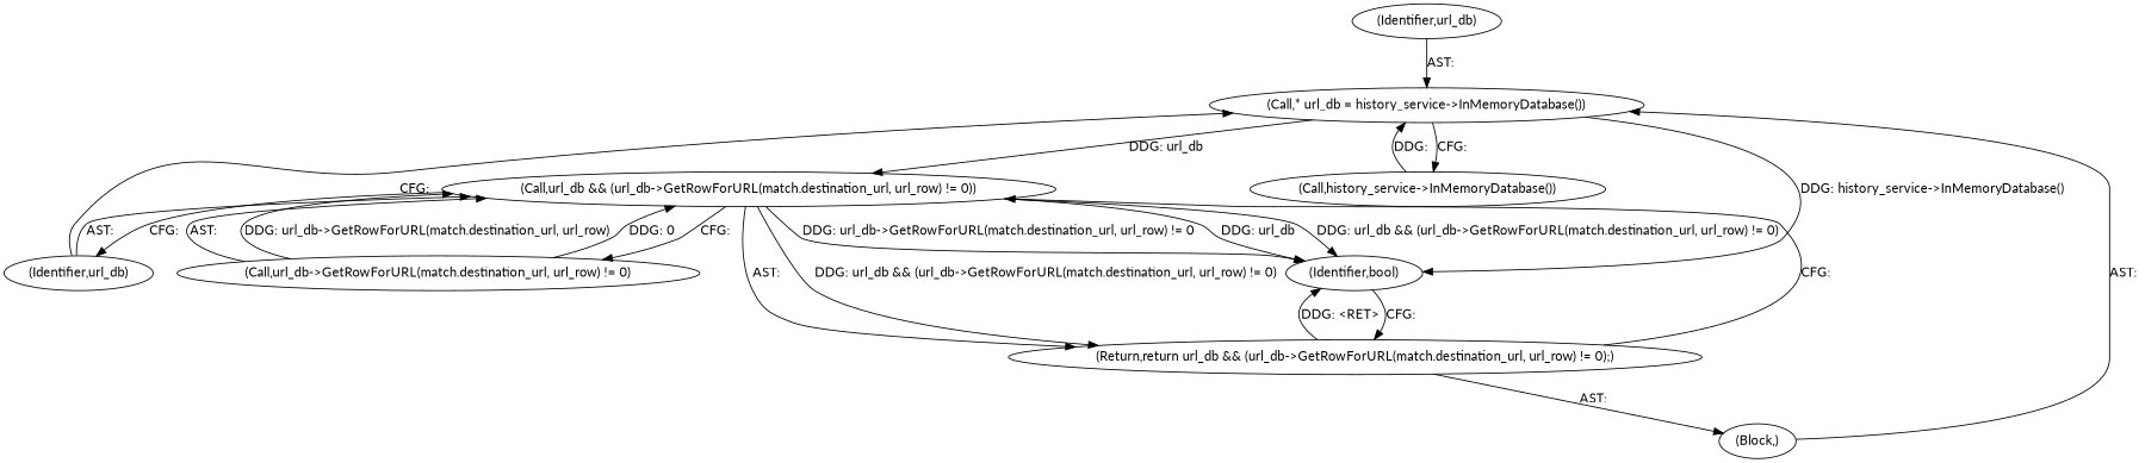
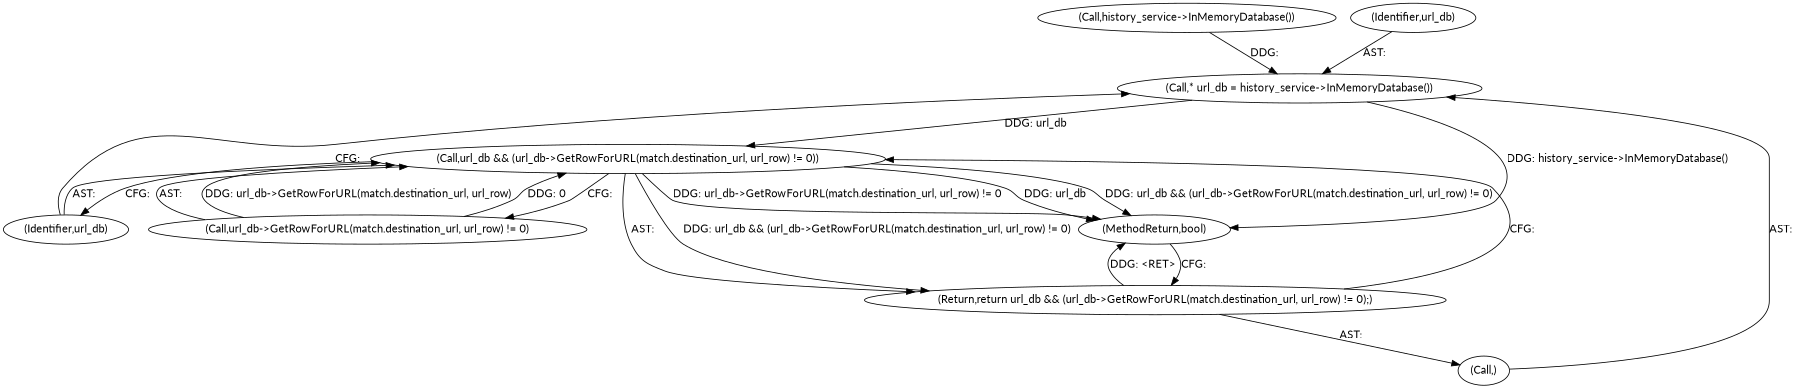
  digraph {
    fontname=Lato
    node [fontname=Lato]
    edge [fontname=Lato]
    n1 [label="(Call,* url_db = history_service->InMemoryDatabase())"]
    n2 [label="(Call,url_db && (url_db->GetRowForURL(match.destination_url, url_row) != 0))"]
-   n3 [label="(Identifier,bool)"]
+   n3 [label="(MethodReturn,bool)"]
    n4 [label="(Call,history_service->InMemoryDatabase())"]
    n5 [label="(Return,return url_db && (url_db->GetRowForURL(match.destination_url, url_row) != 0);)"]
    n6 [label="(Identifier,url_db)"]
    n7 [label="(Call,url_db->GetRowForURL(match.destination_url, url_row) != 0)"]
-   n8 [label="(Block,)"]
+   n8 [label="(Call,)"]
    n9 [label="(Identifier,url_db)"]
    n1 -> n2 [label="DDG: url_db"]
    n1 -> n3 [label="DDG: history_service->InMemoryDatabase()"]
-   n1 -> n4 [label="CFG: "]
    n2 -> n3 [label="DDG: url_db"]
    n2 -> n3 [label="DDG: url_db && (url_db->GetRowForURL(match.destination_url, url_row) != 0)"]
    n2 -> n3 [label="DDG: url_db->GetRowForURL(match.destination_url, url_row) != 0"]
    n2 -> n5 [label="AST: "]
    n2 -> n5 [label="DDG: url_db && (url_db->GetRowForURL(match.destination_url, url_row) != 0)"]
    n2 -> n6 [label="CFG: "]
    n2 -> n7 [label="CFG: "]
    n3 -> n5 [label="CFG: "]
    n4 -> n1 [label="DDG: "]
    n5 -> n2 [label="CFG: "]
    n5 -> n3 [label="DDG: <RET>"]
    n5 -> n8 [label="AST: "]
    n6 -> n1 [label="CFG: "]
    n6 -> n2 [label="AST: "]
    n7 -> n2 [label="AST: "]
    n7 -> n2 [label="DDG: url_db->GetRowForURL(match.destination_url, url_row)"]
    n7 -> n2 [label="DDG: 0"]
    n8 -> n1 [label="AST: "]
    n9 -> n1 [label="AST: "]
  }
